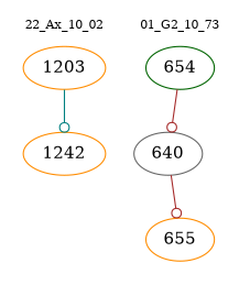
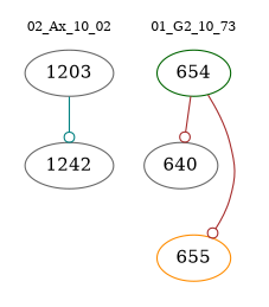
  digraph {
    node [color=darkorange]
    edge [arrowhead=odot color=brown]
-   n1 [label=1203]
-   n2 [label=1242]
+   n1 [color=gray40 label=1203]
+   n2 [color=gray40 label=1242]
    n3 [color=darkgreen label=654]
    n4 [color=gray40 label=640]
    n5 [label=655]
    subgraph cluster_1 {
      color=white
      fontsize=10
-     label="22_Ax_10_02"
+     label="02_Ax_10_02"
      n1
      n2
    }
    subgraph cluster_2 {
      color=white
      fontsize=10
      label="01_G2_10_73"
      n3
      n4
      n5
    }
    n1 -> n2 [color=teal]
    n3 -> n4
-   n4 -> n5
+   n3 -> n5
  }
